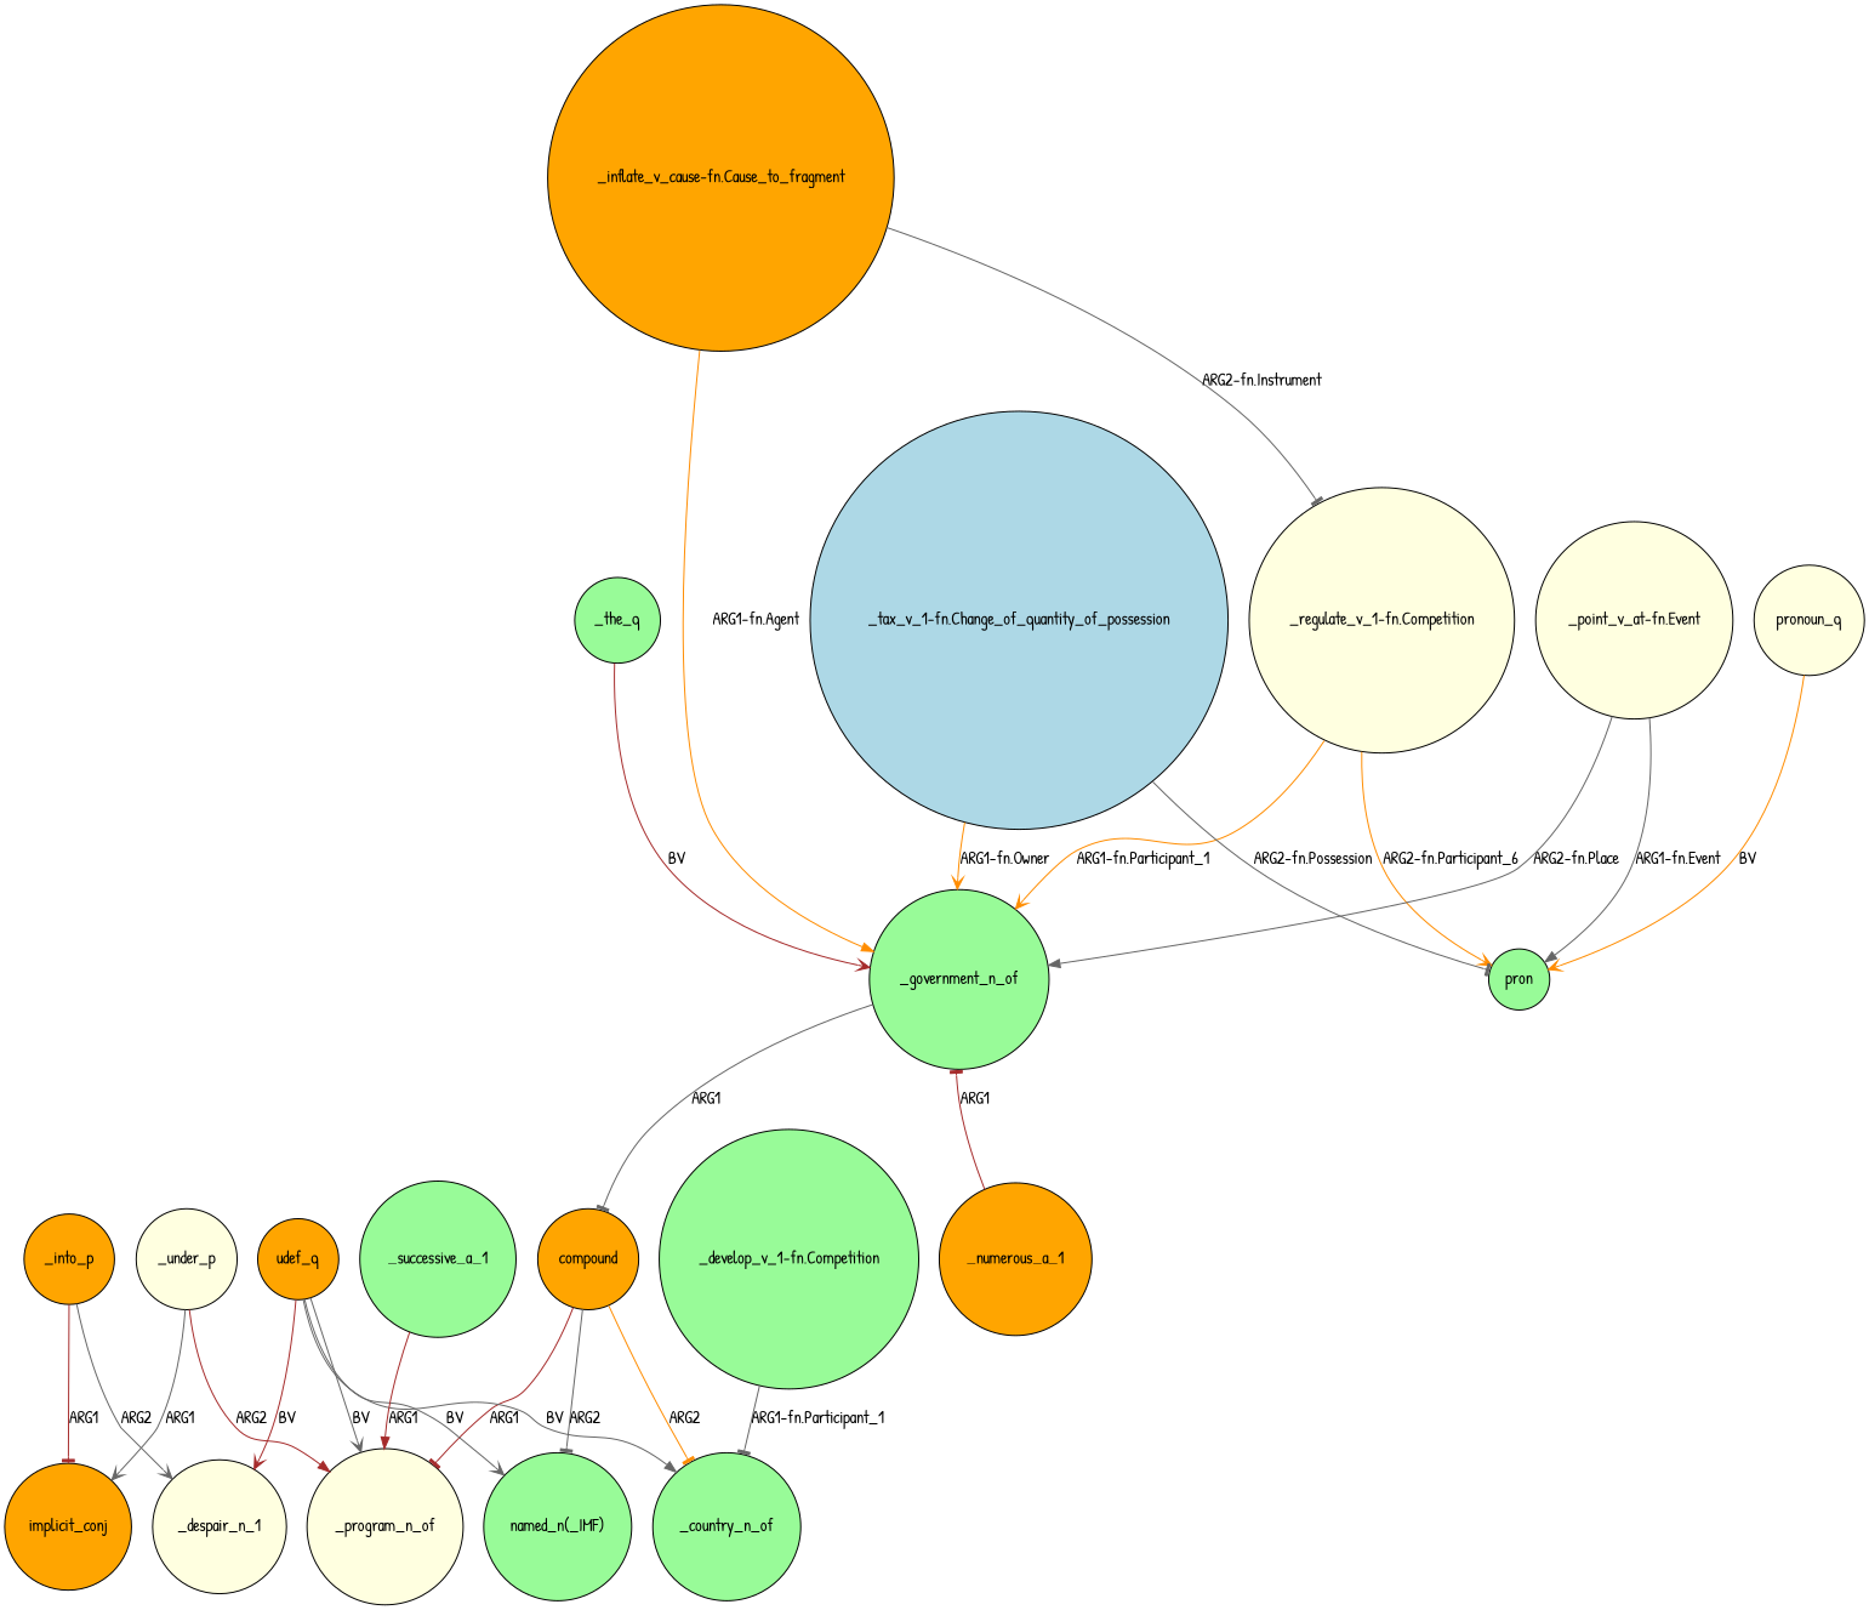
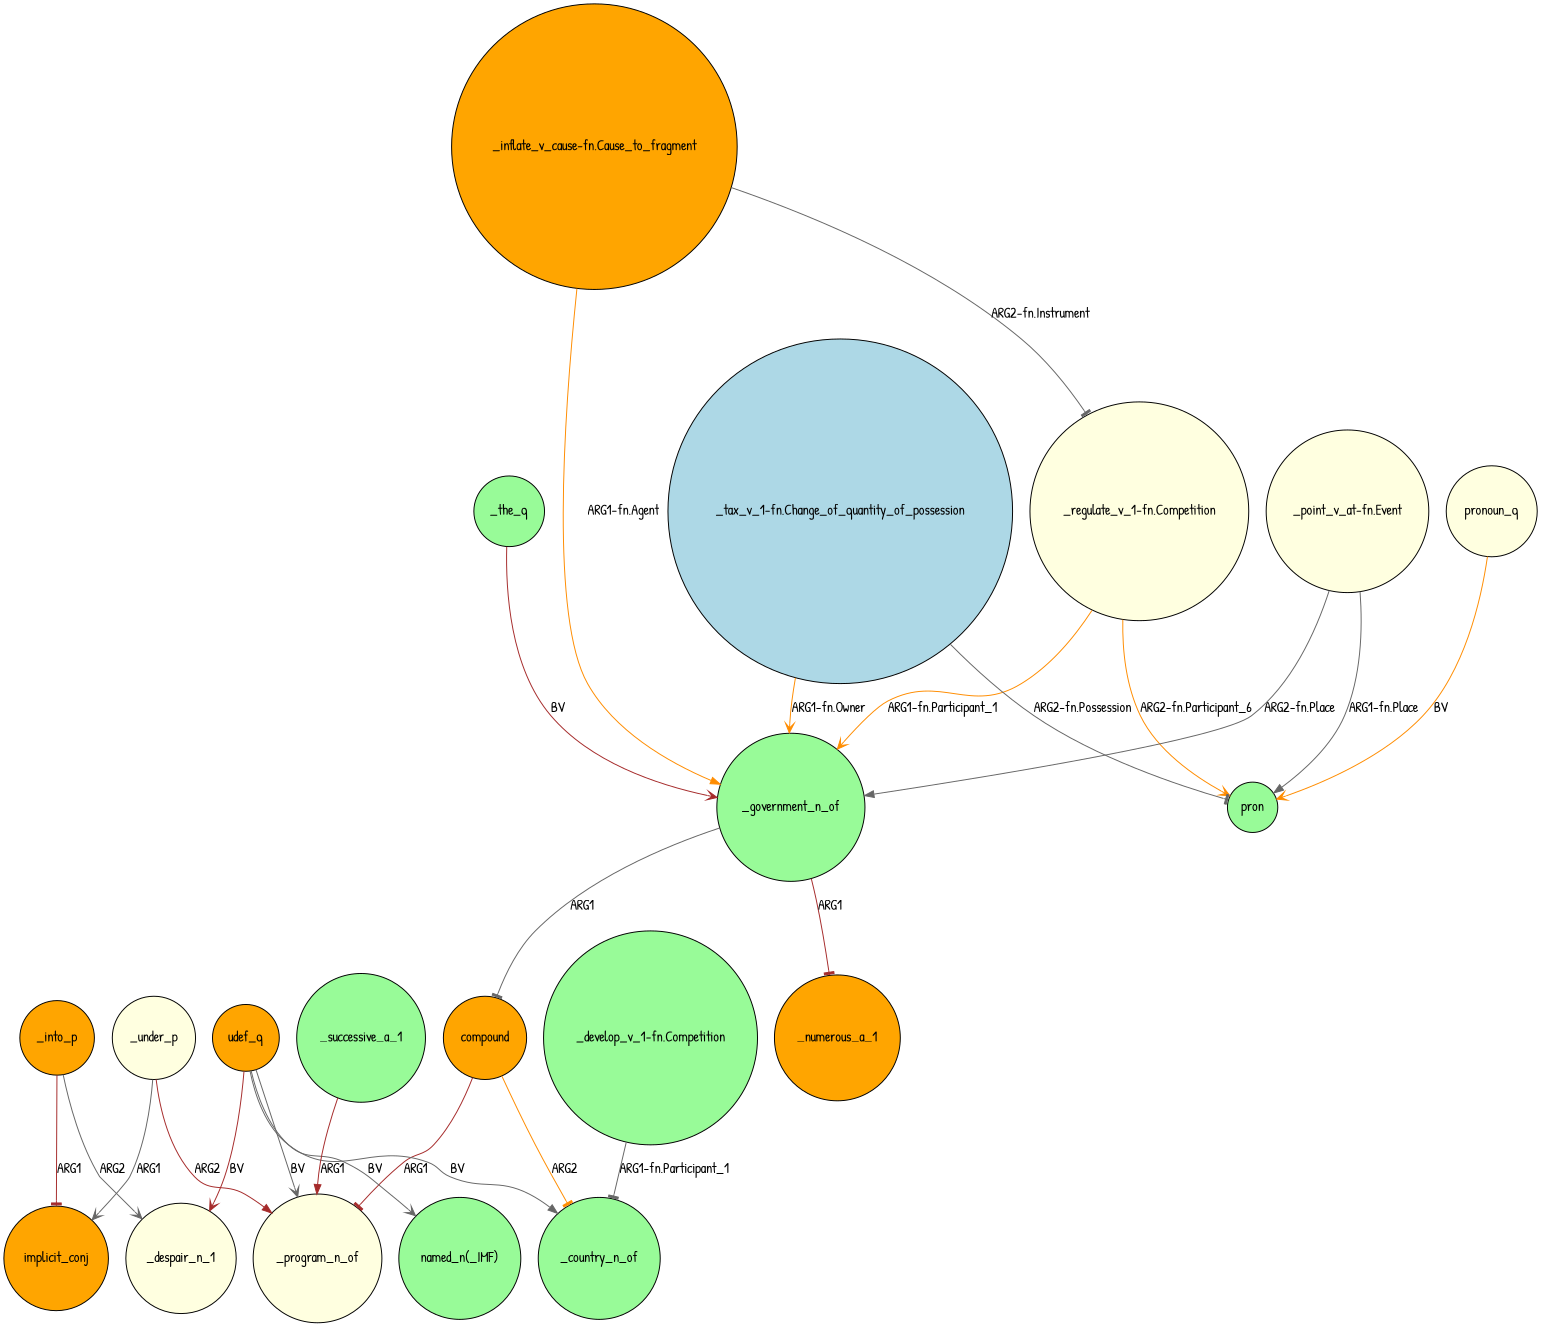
  digraph {
    fontname="Patrick Hand"
    node [fillcolor=palegreen fontname="Patrick Hand" shape=circle style=filled]
    edge [arrowhead=vee color=gray40 fontname="Patrick Hand"]
    _under_p [fillcolor=lightyellow]
    implicit_conj [fillcolor=orange]
    _program_n_of [fillcolor=lightyellow]
    "_regulate_v_1-fn.Competition" [fillcolor=lightyellow]
    pron
    _government_n_of
    compound [fillcolor=orange]
    _numerous_a_1 [fillcolor=orange]
    "named_n(_IMF)"
    _country_n_of
    udef_q [fillcolor=orange]
    _despair_n_1 [fillcolor=lightyellow]
    "_develop_v_1-fn.Competition"
    _into_p [fillcolor=orange]
    pronoun_q [fillcolor=lightyellow]
    "_inflate_v_cause-fn.Cause_to_fragment" [fillcolor=orange]
    "_point_v_at-fn.Event" [fillcolor=lightyellow]
    _the_q
    "_tax_v_1-fn.Change_of_quantity_of_possession" [fillcolor=lightblue]
    _successive_a_1
    _under_p -> implicit_conj [label=ARG1]
    _under_p -> _program_n_of [arrowhead=normal color=brown label=ARG2]
    "_regulate_v_1-fn.Competition" -> pron [color=darkorange label="ARG2-fn.Participant_6"]
    "_regulate_v_1-fn.Competition" -> _government_n_of [color=darkorange label="ARG1-fn.Participant_1"]
    _government_n_of -> compound [arrowhead=tee label=ARG1]
    compound -> _program_n_of [arrowhead=tee color=brown label=ARG1]
-   compound -> "named_n(_IMF)" [arrowhead=tee label=ARG2]
    compound -> _country_n_of [arrowhead=tee color=darkorange label=ARG2]
-   _numerous_a_1 -> _government_n_of [arrowhead=tee color=brown label=ARG1]
+   _government_n_of -> _numerous_a_1 [arrowhead=tee color=brown label=ARG1]
    udef_q -> _program_n_of [label=BV]
    udef_q -> "named_n(_IMF)" [label=BV]
    udef_q -> _country_n_of [arrowhead=normal label=BV]
    udef_q -> _despair_n_1 [color=brown label=BV]
    "_develop_v_1-fn.Competition" -> _country_n_of [arrowhead=tee label="ARG1-fn.Participant_1"]
    _into_p -> implicit_conj [arrowhead=tee color=brown label=ARG1]
    _into_p -> _despair_n_1 [label=ARG2]
    pronoun_q -> pron [color=darkorange label=BV]
    "_inflate_v_cause-fn.Cause_to_fragment" -> "_regulate_v_1-fn.Competition" [arrowhead=tee label="ARG2-fn.Instrument"]
    "_inflate_v_cause-fn.Cause_to_fragment" -> _government_n_of [arrowhead=normal color=darkorange label="ARG1-fn.Agent"]
-   "_point_v_at-fn.Event" -> pron [arrowhead=normal label="ARG1-fn.Event"]
+   "_point_v_at-fn.Event" -> pron [arrowhead=normal label="ARG1-fn.Place"]
    "_point_v_at-fn.Event" -> _government_n_of [arrowhead=normal label="ARG2-fn.Place"]
    _the_q -> _government_n_of [color=brown label=BV]
    "_tax_v_1-fn.Change_of_quantity_of_possession" -> pron [arrowhead=tee label="ARG2-fn.Possession"]
    "_tax_v_1-fn.Change_of_quantity_of_possession" -> _government_n_of [color=darkorange label="ARG1-fn.Owner"]
    _successive_a_1 -> _program_n_of [arrowhead=normal color=brown label=ARG1]
  }
